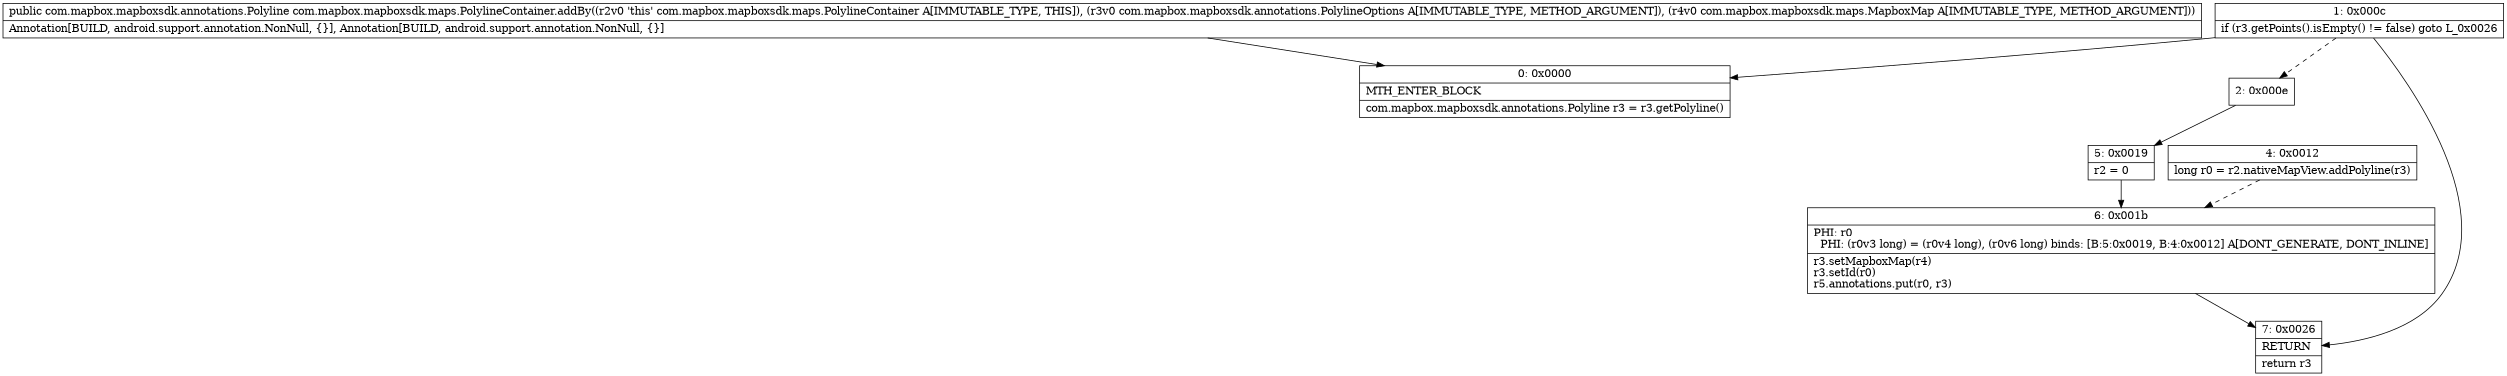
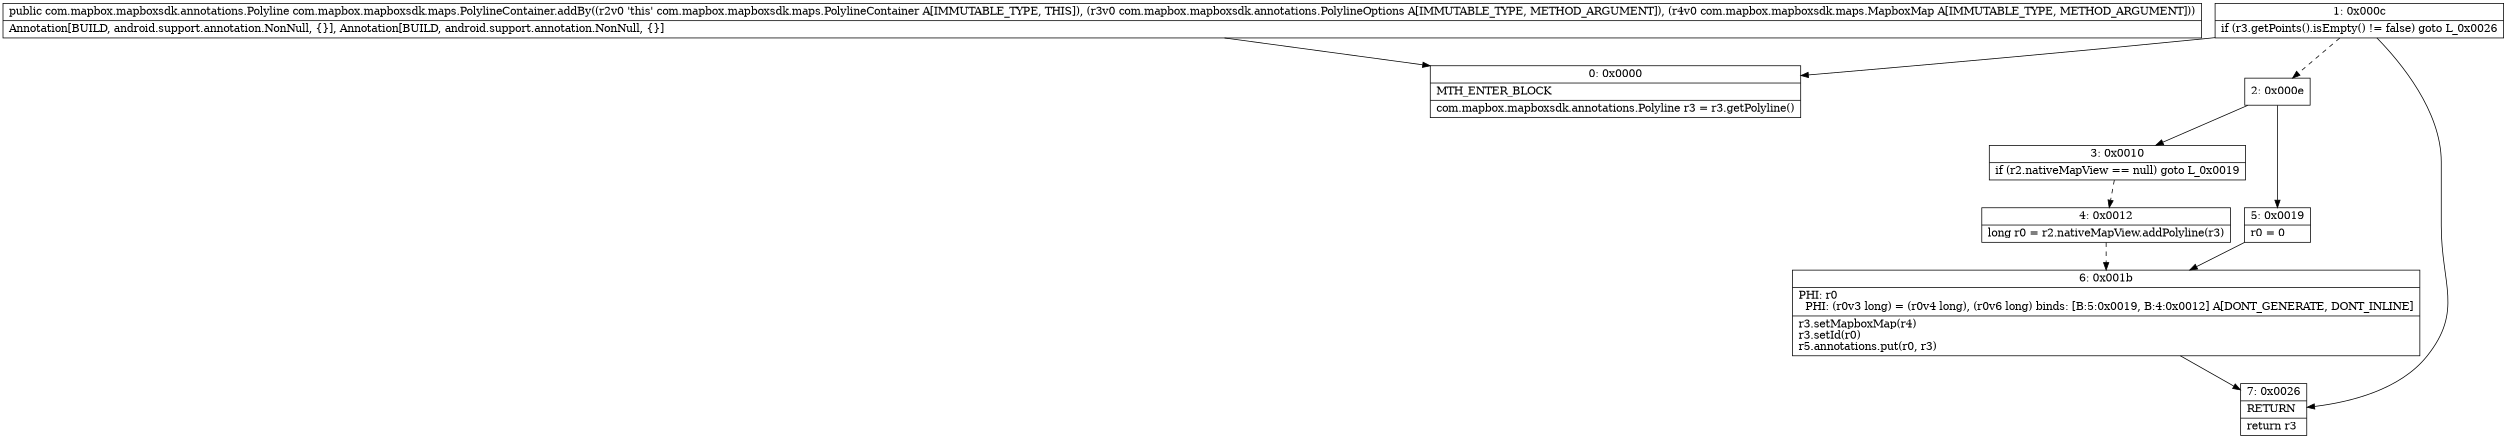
  digraph {
    node [shape=record]
    n1 [label="{0\:\ 0x0000|MTH_ENTER_BLOCK\l|com.mapbox.mapboxsdk.annotations.Polyline r3 = r3.getPolyline()\l}"]
    n2 [label="{1\:\ 0x000c|if (r3.getPoints().isEmpty() != false) goto L_0x0026\l}"]
    n3 [label="{2\:\ 0x000e}"]
    n4 [label="{7\:\ 0x0026|RETURN\l|return r3\l}"]
-   n6 [label="{5\:\ 0x0019|r2 = 0\l}"]
+   n5 [label="{3\:\ 0x0010|if (r2.nativeMapView == null) goto L_0x0019\l}"]
+   n6 [label="{5\:\ 0x0019|r0 = 0\l}"]
    n7 [label="{4\:\ 0x0012|long r0 = r2.nativeMapView.addPolyline(r3)\l}"]
    n8 [label="{6\:\ 0x001b|PHI: r0 \l  PHI: (r0v3 long) = (r0v4 long), (r0v6 long) binds: [B:5:0x0019, B:4:0x0012] A[DONT_GENERATE, DONT_INLINE]\l|r3.setMapboxMap(r4)\lr3.setId(r0)\lr5.annotations.put(r0, r3)\l}"]
    n9 [label="{public com.mapbox.mapboxsdk.annotations.Polyline com.mapbox.mapboxsdk.maps.PolylineContainer.addBy((r2v0 'this' com.mapbox.mapboxsdk.maps.PolylineContainer A[IMMUTABLE_TYPE, THIS]), (r3v0 com.mapbox.mapboxsdk.annotations.PolylineOptions A[IMMUTABLE_TYPE, METHOD_ARGUMENT]), (r4v0 com.mapbox.mapboxsdk.maps.MapboxMap A[IMMUTABLE_TYPE, METHOD_ARGUMENT]))  | Annotation[BUILD, android.support.annotation.NonNull, \{\}], Annotation[BUILD, android.support.annotation.NonNull, \{\}]\l}"]
    n2 -> n1
    n2 -> n3 [style=dashed]
    n2 -> n4
+   n3 -> n5
    n3 -> n6
+   n5 -> n7 [style=dashed]
    n6 -> n8
    n7 -> n8 [style=dashed]
    n8 -> n4
    n9 -> n1
  }
